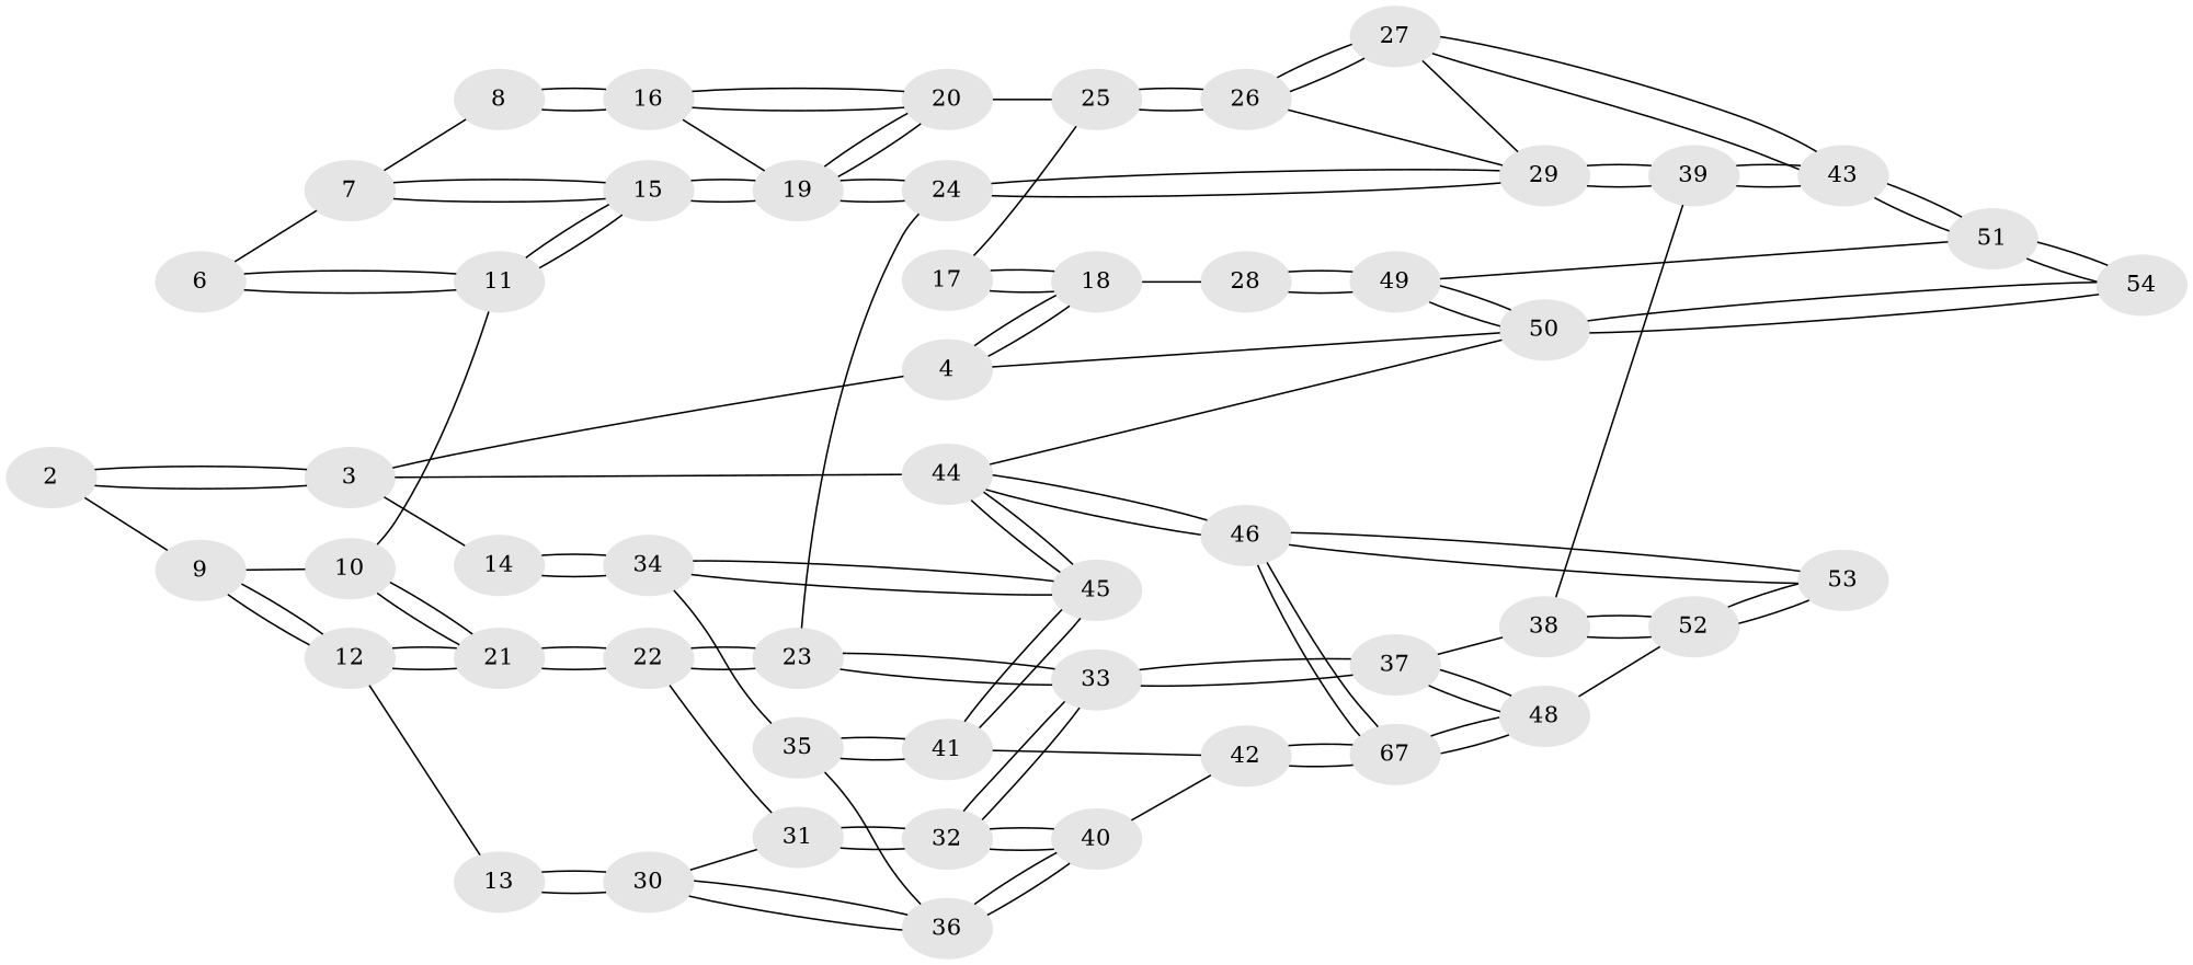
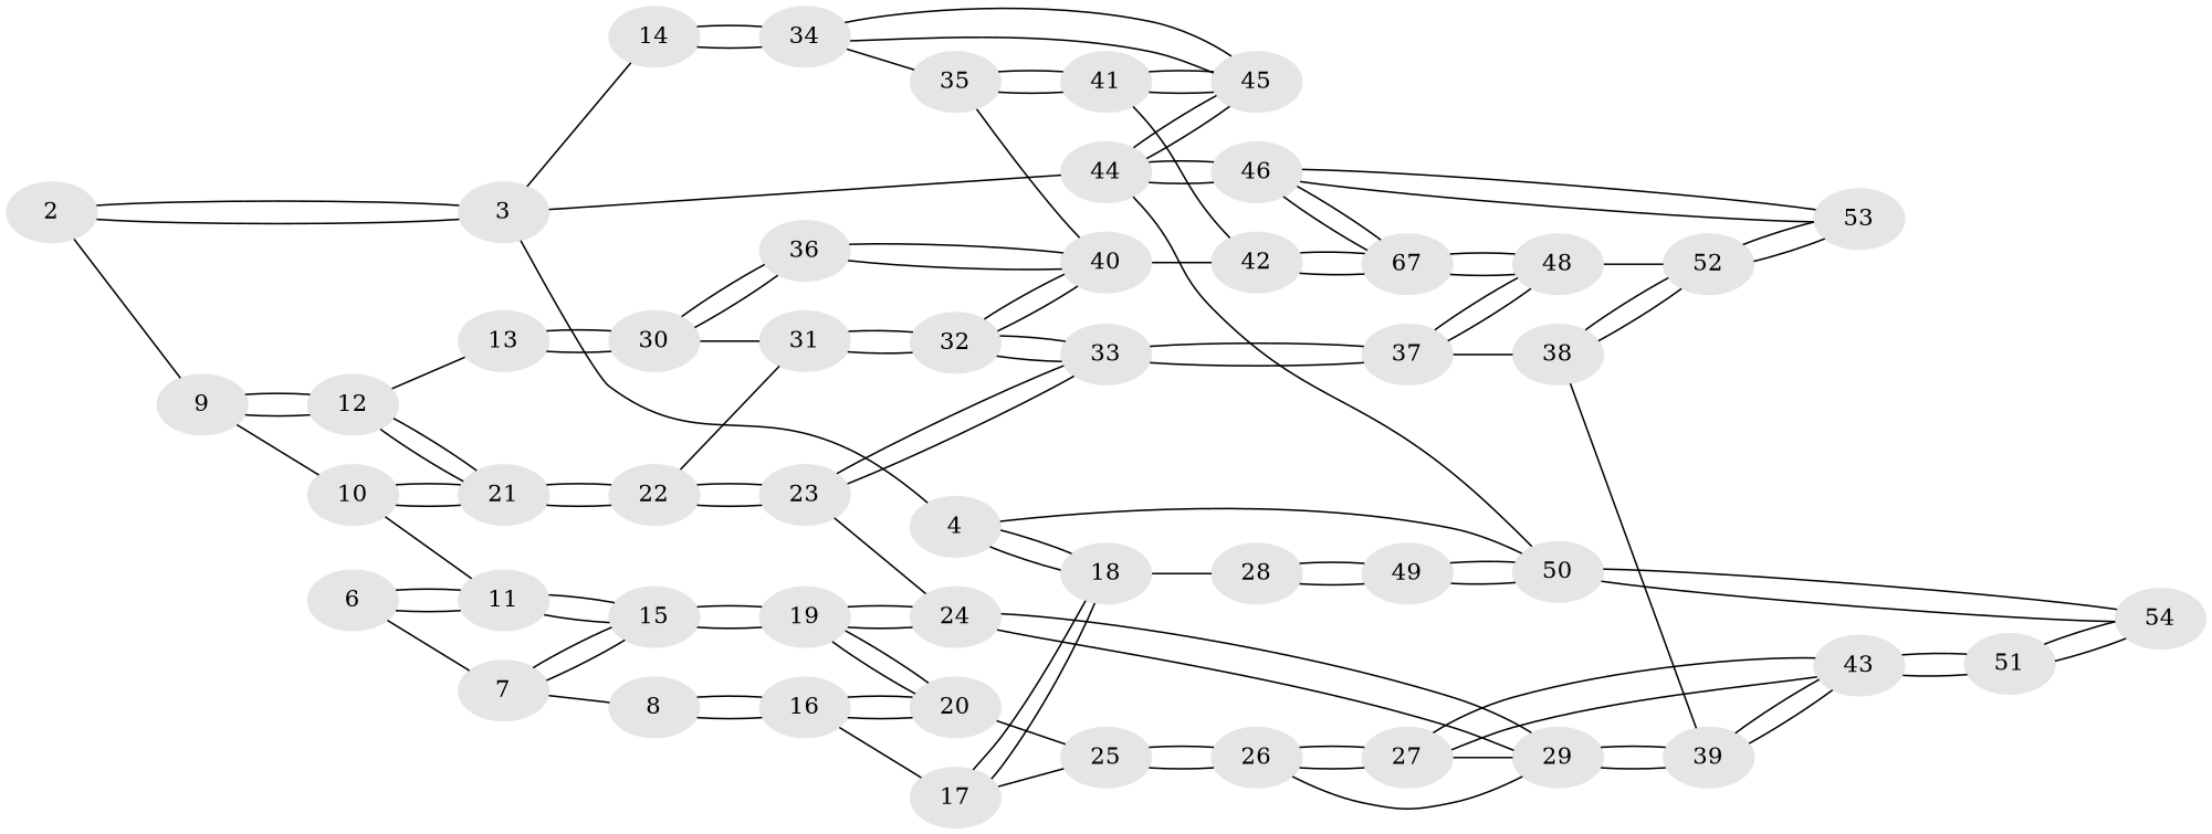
  graph {
    rankdir=LR
    node [color=gray90 style=filled]
    2
    3
    9
    6
    7
    11
    4
    14
    44
    10
    12
    18
    50
    34
    45
    46
    28
    54
    8
    16
    15
    19
    17
    20
    21
    13
    22
    30
    31
    36
    35
    24
    25
    26
    49
    29
    23
    33
    32
    37
    39
    27
    43
    51
    40
    42
    38
    48
    41
    52
    53
    n52 [label=67]
    2 -- 3
    2 -- 3
    2 -- 9
    3 -- 4
    3 -- 14
    3 -- 44
    9 -- 10
    9 -- 12
    9 -- 12
    6 -- 7
    6 -- 11
    6 -- 11
    7 -- 8
    7 -- 15
    7 -- 15
    11 -- 15
    11 -- 15
    4 -- 18
    4 -- 18
    4 -- 50
    14 -- 34
    14 -- 34
    44 -- 50
    44 -- 45
    44 -- 45
    44 -- 46
    44 -- 46
    10 -- 11
    10 -- 21
    10 -- 21
    12 -- 21
    12 -- 21
    12 -- 13
    18 -- 28
    50 -- 54
    50 -- 54
    34 -- 45
    34 -- 45
    34 -- 35
    46 -- 53
    46 -- 53
    46 -- n52
    46 -- n52
    28 -- 49
    28 -- 49
    8 -- 16
    8 -- 16
-   16 -- 19
+   16 -- 17
    16 -- 20
    16 -- 20
    15 -- 19
    15 -- 19
    19 -- 20
    19 -- 20
    19 -- 24
    19 -- 24
    17 -- 18
    17 -- 18
    17 -- 25
    20 -- 25
    21 -- 22
    21 -- 22
    13 -- 30
    13 -- 30
    22 -- 31
    22 -- 23
    22 -- 23
    30 -- 31
    30 -- 36
    30 -- 36
    31 -- 32
    31 -- 32
    36 -- 40
    36 -- 40
-   35 -- 36
+   35 -- 40
    35 -- 41
    35 -- 41
    24 -- 29
    24 -- 29
    25 -- 26
    25 -- 26
    26 -- 29
    26 -- 27
    26 -- 27
    49 -- 50
    49 -- 50
-   49 -- 51
    29 -- 39
    29 -- 39
    23 -- 24
    23 -- 33
    23 -- 33
    33 -- 37
    33 -- 37
    32 -- 33
    32 -- 33
    32 -- 40
    32 -- 40
    37 -- 38
    37 -- 48
    37 -- 48
    39 -- 43
    39 -- 43
    27 -- 29
    27 -- 43
    27 -- 43
    43 -- 51
    43 -- 51
    51 -- 54
    51 -- 54
    40 -- 42
    42 -- n52
    42 -- n52
    38 -- 39
    38 -- 52
    38 -- 52
    48 -- 52
    41 -- 45
    41 -- 45
    41 -- 42
    52 -- 53
    52 -- 53
    n52 -- 48
    n52 -- 48
  }
